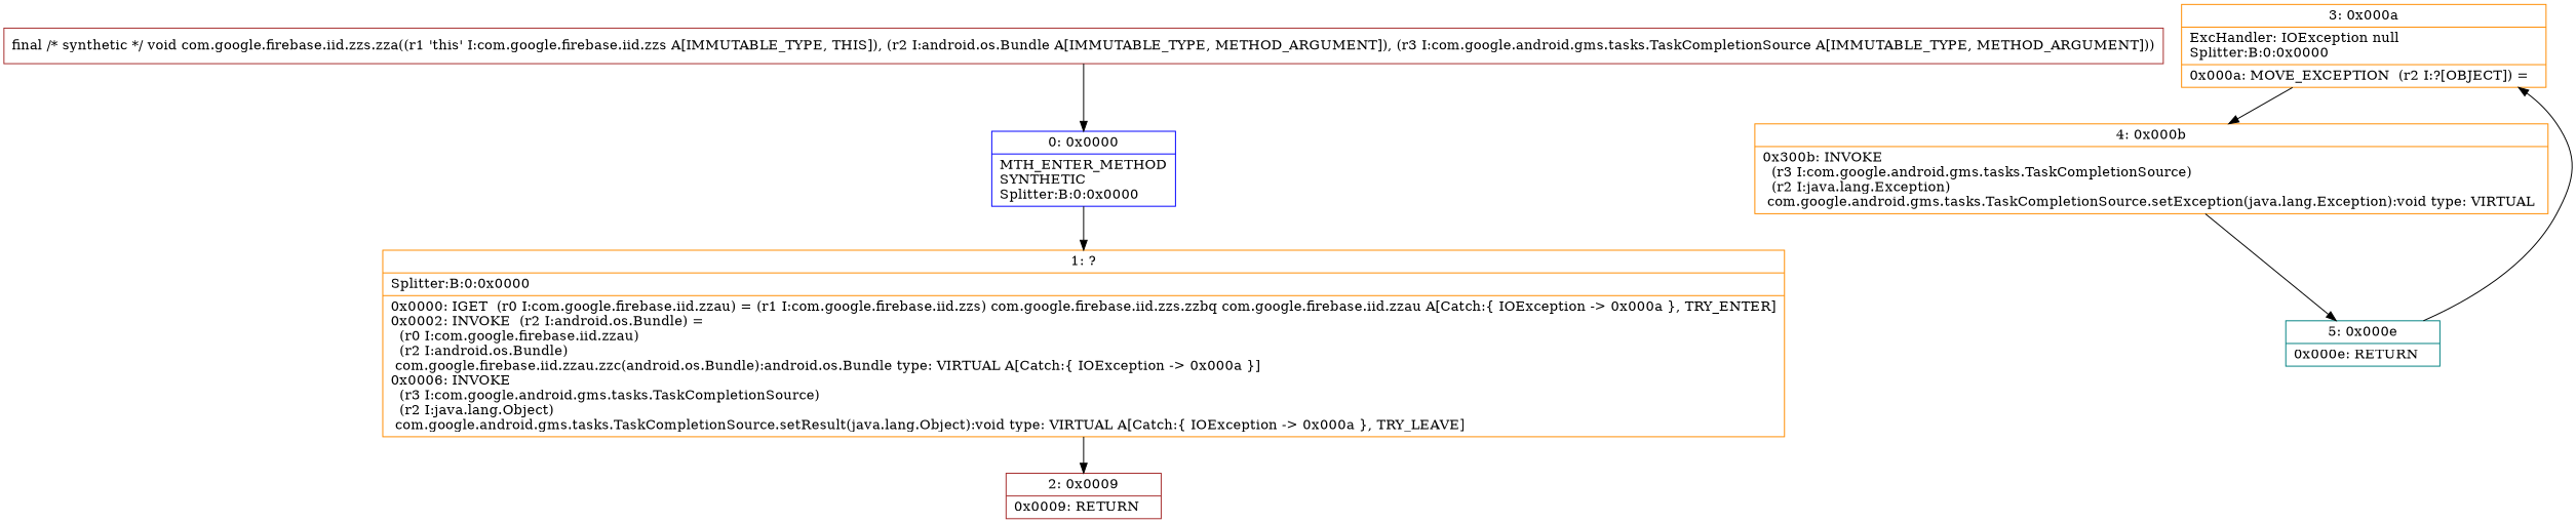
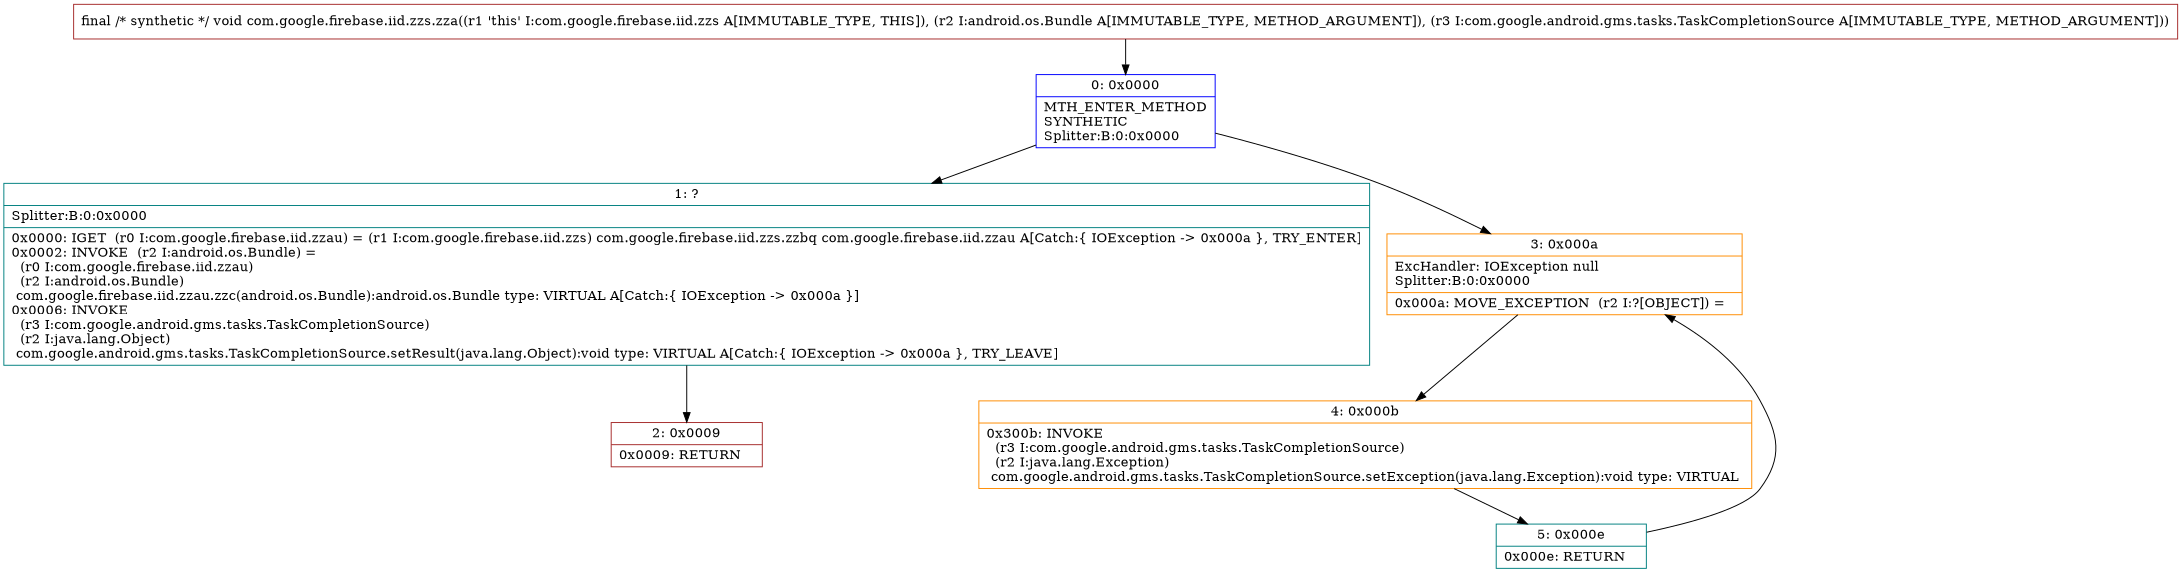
  digraph {
    node [color=teal shape=record]
    n1 [color=blue label="{0\:\ 0x0000|MTH_ENTER_METHOD\lSYNTHETIC\lSplitter:B:0:0x0000\l}"]
-   n2 [color=darkorange label="{1\:\ ?|Splitter:B:0:0x0000\l|0x0000: IGET  (r0 I:com.google.firebase.iid.zzau) = (r1 I:com.google.firebase.iid.zzs) com.google.firebase.iid.zzs.zzbq com.google.firebase.iid.zzau A[Catch:\{ IOException \-\> 0x000a \}, TRY_ENTER]\l0x0002: INVOKE  (r2 I:android.os.Bundle) = \l  (r0 I:com.google.firebase.iid.zzau)\l  (r2 I:android.os.Bundle)\l com.google.firebase.iid.zzau.zzc(android.os.Bundle):android.os.Bundle type: VIRTUAL A[Catch:\{ IOException \-\> 0x000a \}]\l0x0006: INVOKE  \l  (r3 I:com.google.android.gms.tasks.TaskCompletionSource)\l  (r2 I:java.lang.Object)\l com.google.android.gms.tasks.TaskCompletionSource.setResult(java.lang.Object):void type: VIRTUAL A[Catch:\{ IOException \-\> 0x000a \}, TRY_LEAVE]\l}"]
+   n2 [label="{1\:\ ?|Splitter:B:0:0x0000\l|0x0000: IGET  (r0 I:com.google.firebase.iid.zzau) = (r1 I:com.google.firebase.iid.zzs) com.google.firebase.iid.zzs.zzbq com.google.firebase.iid.zzau A[Catch:\{ IOException \-\> 0x000a \}, TRY_ENTER]\l0x0002: INVOKE  (r2 I:android.os.Bundle) = \l  (r0 I:com.google.firebase.iid.zzau)\l  (r2 I:android.os.Bundle)\l com.google.firebase.iid.zzau.zzc(android.os.Bundle):android.os.Bundle type: VIRTUAL A[Catch:\{ IOException \-\> 0x000a \}]\l0x0006: INVOKE  \l  (r3 I:com.google.android.gms.tasks.TaskCompletionSource)\l  (r2 I:java.lang.Object)\l com.google.android.gms.tasks.TaskCompletionSource.setResult(java.lang.Object):void type: VIRTUAL A[Catch:\{ IOException \-\> 0x000a \}, TRY_LEAVE]\l}"]
    n3 [color=darkorange label="{3\:\ 0x000a|ExcHandler: IOException null\lSplitter:B:0:0x0000\l|0x000a: MOVE_EXCEPTION  (r2 I:?[OBJECT]) =  \l}"]
    n4 [color=brown label="{2\:\ 0x0009|0x0009: RETURN   \l}"]
    n5 [color=darkorange label="{4\:\ 0x000b|0x300b: INVOKE  \l  (r3 I:com.google.android.gms.tasks.TaskCompletionSource)\l  (r2 I:java.lang.Exception)\l com.google.android.gms.tasks.TaskCompletionSource.setException(java.lang.Exception):void type: VIRTUAL \l}"]
    n6 [label="{5\:\ 0x000e|0x000e: RETURN   \l}"]
    n7 [color=brown label="{final \/* synthetic *\/ void com.google.firebase.iid.zzs.zza((r1 'this' I:com.google.firebase.iid.zzs A[IMMUTABLE_TYPE, THIS]), (r2 I:android.os.Bundle A[IMMUTABLE_TYPE, METHOD_ARGUMENT]), (r3 I:com.google.android.gms.tasks.TaskCompletionSource A[IMMUTABLE_TYPE, METHOD_ARGUMENT])) }"]
    n1 -> n2
+   n1 -> n3
    n2 -> n4
    n3 -> n5
    n5 -> n6
    n6 -> n3
    n7 -> n1
  }
